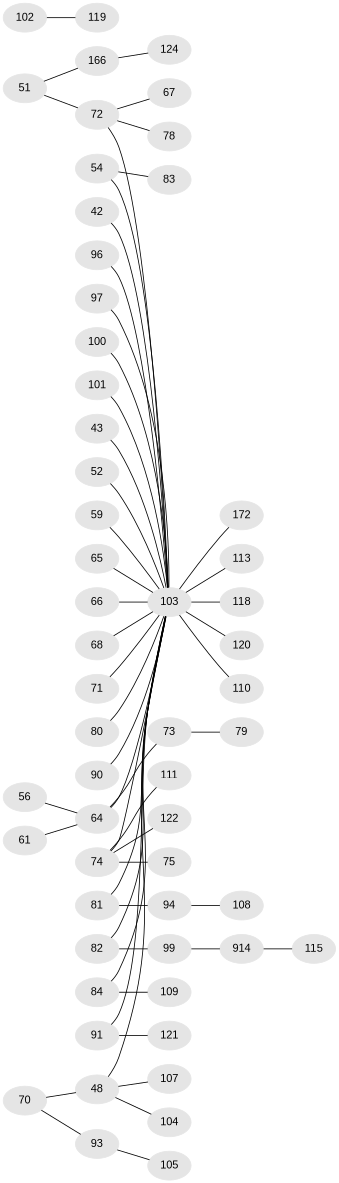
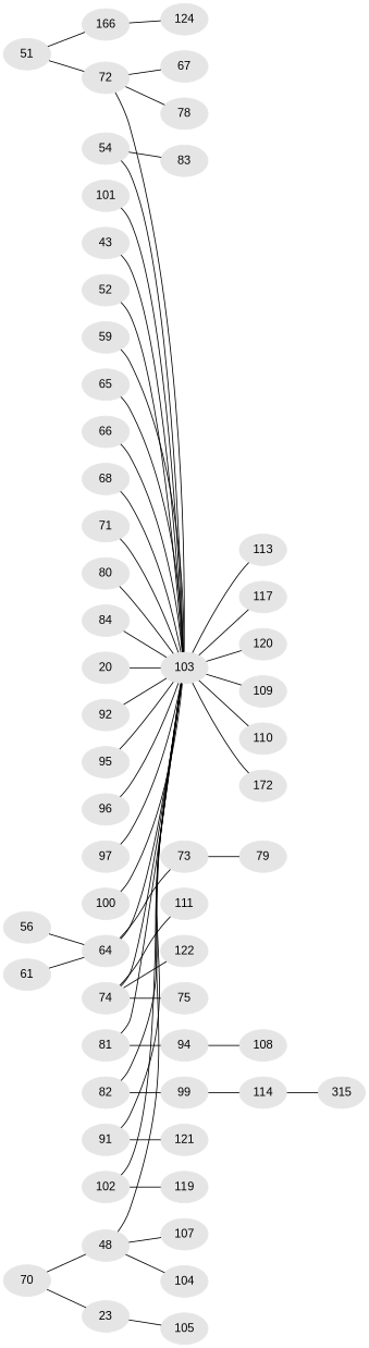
  graph {
    fontname="Liberation Sans"
    rankdir=LR
    node [color=gray90 fontname="Liberation Sans" style=filled]
    edge [fontname="Liberation Sans"]
    103 [super="+10+55+39+89+76+41"]
    109
    110
    n4 [label=172]
    113
-   117 [label=118]
+   117
    120
    43
    51 [super="+47"]
    72 [super="+42+48"]
    n11 [label=166]
    n12 [label=67]
    78
    124
    52
    64 [super="+23+14+50"]
    73
    54
    83
    56
    59
    61
    79
    65
    66
    68
    70
-   93
+   93 [label=23]
    n29 [label=48 super="+67+69+85"]
    105
    104
    107
    71
    74 [super="+63+36"]
    75
    111
    122
    80
    81
    94
    108
    82 [super="+29+45"]
    99
-   114 [label=914]
+   114
    84
-   90
-   115
+   90 [label=20]
+   115 [label=315]
    91
    121
-   92 [label=42]
+   92
+   95
    96
    97
    100
    101
    102
    119
-   84 -- 109
+   103 -- 109
    103 -- 110
    103 -- n4
    103 -- 113
    103 -- 117
    103 -- 120
    43 -- 103
    51 -- 72
    51 -- n11
    72 -- 103
    72 -- n12
    72 -- 78
    n11 -- 124
    52 -- 103
    64 -- 103
    64 -- 73
    73 -- 79
    54 -- 103
    54 -- 83
    56 -- 64
    59 -- 103
    61 -- 64
    65 -- 103
    66 -- 103
    68 -- 103
    70 -- 93
    70 -- n29
    93 -- 105
    n29 -- 103
    n29 -- 104
    n29 -- 107
    71 -- 103
    74 -- 103
    74 -- 75
    74 -- 111
    74 -- 122
    80 -- 103
    81 -- 103
    81 -- 94
    94 -- 108
    82 -- 103
    82 -- 99
    99 -- 114
    114 -- 115
    84 -- 103
    90 -- 103
    91 -- 103
    91 -- 121
    92 -- 103
+   95 -- 103
    96 -- 103
    97 -- 103
    100 -- 103
    101 -- 103
+   102 -- 103
    102 -- 119
  }
